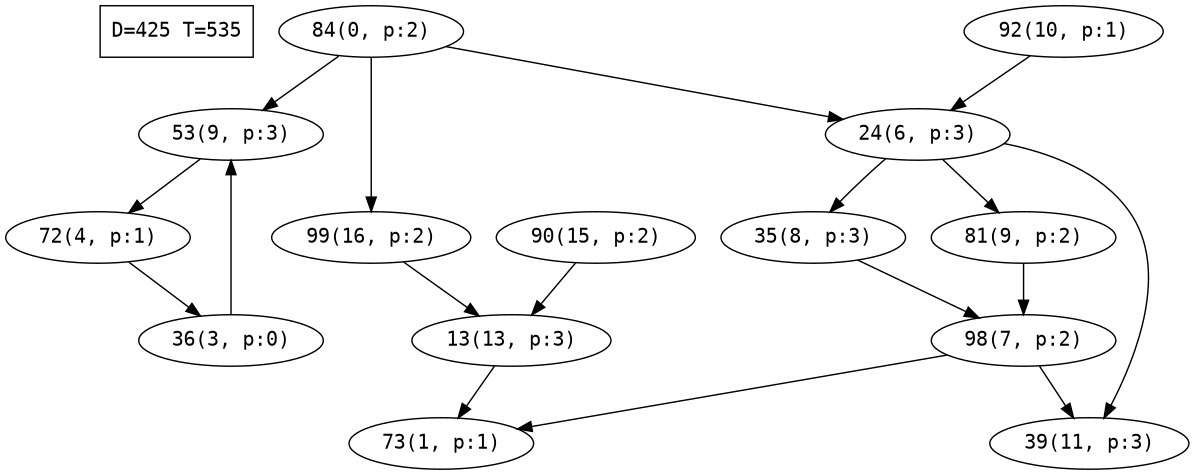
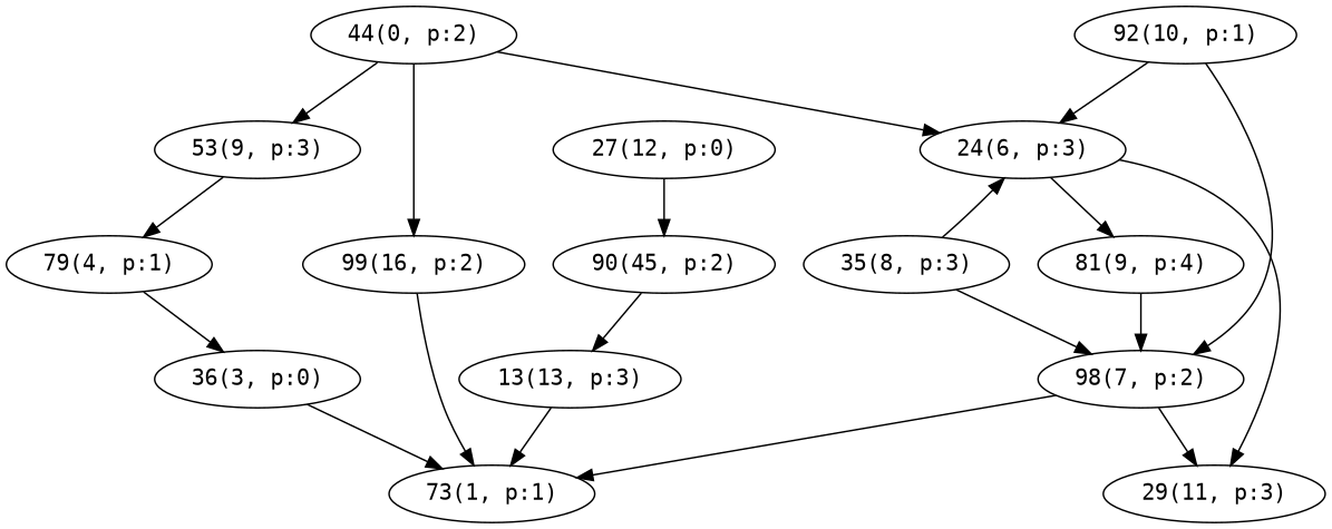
  digraph {
    fontname="DejaVu Sans Mono"
    node [fontname="DejaVu Sans Mono"]
    edge [fontname="DejaVu Sans Mono"]
-   n1 [label="D=425 T=535" shape=box]
-   n2 [label="84(0, p:2)"]
+   n2 [label="44(0, p:2)"]
    n3 [label="53(9, p:3)"]
    n4 [label="24(6, p:3)"]
    n5 [label="99(16, p:2)"]
-   n6 [label="72(4, p:1)"]
+   n6 [label="79(4, p:1)"]
    n7 [label="35(8, p:3)"]
-   n8 [label="81(9, p:2)"]
-   n9 [label="39(11, p:3)"]
-   n11 [label="90(15, p:2)"]
+   n8 [label="81(9, p:4)"]
+   n9 [label="29(11, p:3)"]
+   n10 [label="27(12, p:0)"]
+   n11 [label="90(45, p:2)"]
    n12 [label="73(1, p:1)"]
    n13 [label="36(3, p:0)"]
    n14 [label="98(7, p:2)"]
    n15 [label="92(10, p:1)"]
    n16 [label="13(13, p:3)"]
    n2 -> n3
    n2 -> n4
    n2 -> n5
    n3 -> n6
-   n4 -> n7
+   n7 -> n4
    n4 -> n8
    n4 -> n9
-   n5 -> n16
+   n5 -> n12
    n6 -> n13
    n7 -> n14
    n8 -> n14
+   n10 -> n11
    n11 -> n16
-   n13 -> n3
+   n13 -> n12
    n14 -> n9
    n14 -> n12
    n15 -> n4
+   n15 -> n14
    n16 -> n12
  }
